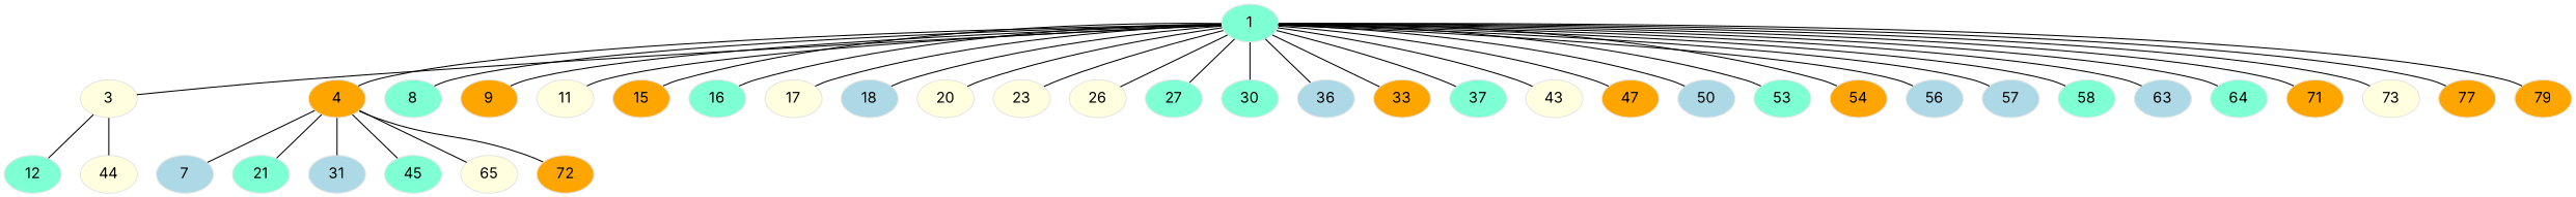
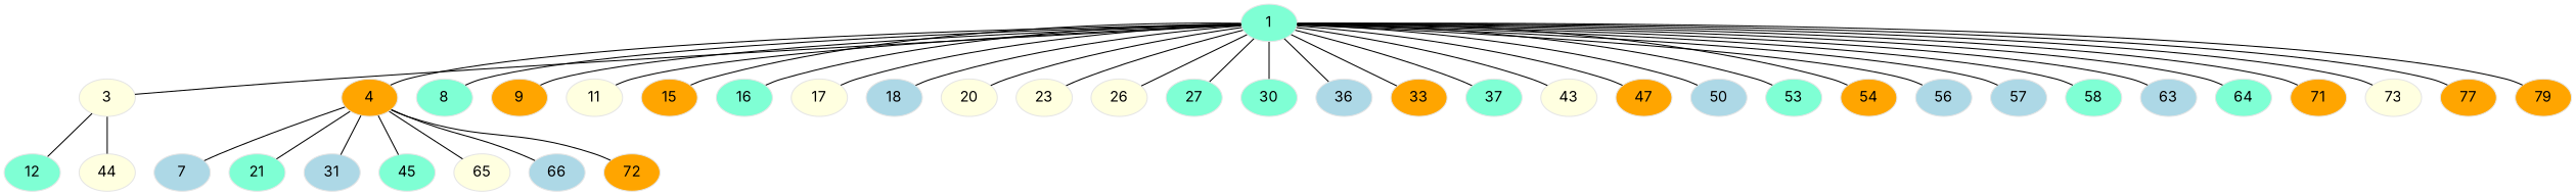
  graph {
    fontname=Inter
    node [color=gray90 fillcolor=aquamarine fontname=Inter style=filled]
    edge [fontname=Inter]
    1 [super="+2+6+38+52+62"]
    3 [fillcolor=lightyellow]
    4 [fillcolor=orange]
    8
    9 [fillcolor=orange super="+81"]
    11 [fillcolor=lightyellow super="+60+59+22+19"]
    15 [fillcolor=orange]
    16 [super="+48+69+24"]
    17 [fillcolor=lightyellow]
    18 [fillcolor=lightblue]
    20 [fillcolor=lightyellow super="+41+55+49+70"]
    23 [fillcolor=lightyellow super="+42+39"]
    26 [fillcolor=lightyellow super="+67"]
    27
    30 [super="+61"]
    n16 [fillcolor=lightblue label=36]
    33 [fillcolor=orange]
    37
    43 [fillcolor=lightyellow]
    47 [fillcolor=orange]
    50 [fillcolor=lightblue]
    53
    54 [fillcolor=orange]
    56 [fillcolor=lightblue super="+78"]
    57 [fillcolor=lightblue]
    58
    63 [fillcolor=lightblue super="+74"]
    64
    71 [fillcolor=orange]
    73 [fillcolor=lightyellow]
    77 [fillcolor=orange]
    79 [fillcolor=orange]
    12 [super="+40+14"]
    44 [fillcolor=lightyellow]
    7 [fillcolor=lightblue]
    21 [super="+68+80+29"]
    31 [fillcolor=lightblue super="+83"]
    45
    65 [fillcolor=lightyellow]
+   66 [fillcolor=lightblue]
    72 [fillcolor=orange]
    1 -- 3
    1 -- 4 [weight=2]
    1 -- 8
    1 -- 9
    1 -- 11
    1 -- 15
    1 -- 16
    1 -- 17
    1 -- 18 [weight=2]
    1 -- 20 [weight=2]
    1 -- 23 [weight=2]
    1 -- 26
    1 -- 27
    1 -- 30
    1 -- n16
    1 -- 33
    1 -- 37
    1 -- 43
    1 -- 47
    1 -- 50
    1 -- 53
    1 -- 54
    1 -- 56
    1 -- 57
    1 -- 58
    1 -- 63
    1 -- 64
    1 -- 71
    1 -- 73
    1 -- 77
    1 -- 79
    3 -- 12
    3 -- 44
    4 -- 7
    4 -- 21
    4 -- 31
    4 -- 45
    4 -- 65
+   4 -- 66
    4 -- 72
  }
